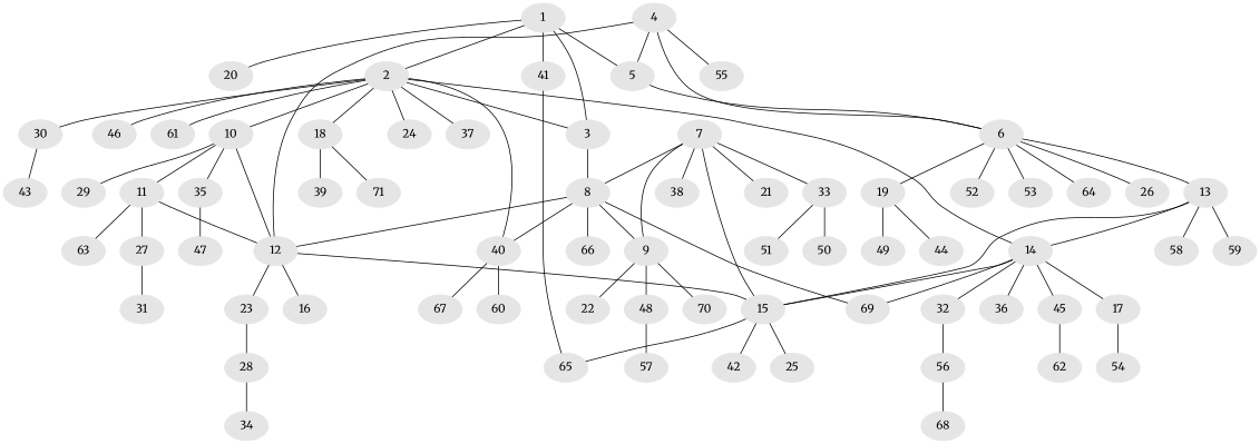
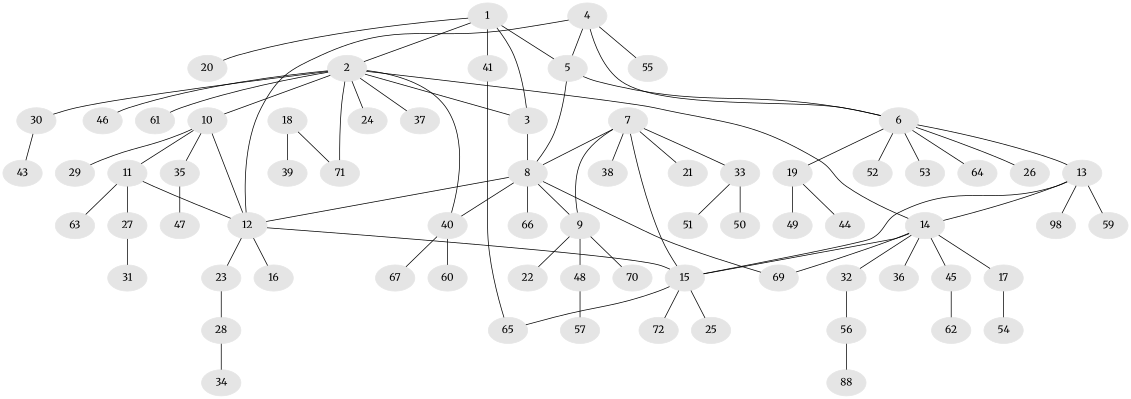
  graph {
    fontname=Merriweather
    node [color=gray90 fontname=Merriweather style=filled]
    edge [fontname=Merriweather]
    1
    2
    3
    5
    20
    41
    10
    14
    18
    24
    30
    37
    40
    46
    61
    8
    6
    65
    12
    11
    29
    35
    15
    69
    17
    32
    36
    45
    39
    71
    43
    60
    67
    9
    66
    4
    55
    13
    19
    26
    52
    53
    64
    16
    23
-   58
+   58 [label=98]
    59
    44
    49
    7
    21
    33
    38
    22
    48
    70
    25
-   42
+   42 [label=72]
    50
    51
    57
    27
    63
    47
    31
    28
    54
    56
    62
    34
-   68
+   68 [label=88]
    1 -- 2
    1 -- 3
    1 -- 5
    1 -- 20
    1 -- 41
    2 -- 3
    2 -- 10
    2 -- 14
-   2 -- 18
+   2 -- 71
    2 -- 24
    2 -- 30
    2 -- 37
    2 -- 40
    2 -- 46
    2 -- 61
    3 -- 8
+   5 -- 8
    5 -- 6
    41 -- 65
    10 -- 12
    10 -- 11
    10 -- 29
    10 -- 35
    14 -- 15
    14 -- 69
    14 -- 17
    14 -- 32
    14 -- 36
    14 -- 45
    18 -- 39
    18 -- 71
    30 -- 43
    40 -- 60
    40 -- 67
    8 -- 40
    8 -- 12
    8 -- 69
    8 -- 9
    8 -- 66
    6 -- 13
    6 -- 19
    6 -- 26
    6 -- 52
    6 -- 53
    6 -- 64
    12 -- 15
    12 -- 16
    12 -- 23
    11 -- 12
    11 -- 27
    11 -- 63
    35 -- 47
    15 -- 65
    15 -- 25
    15 -- 42
    17 -- 54
    32 -- 56
    45 -- 62
    9 -- 22
    9 -- 48
    9 -- 70
    4 -- 5
    4 -- 6
    4 -- 12
    4 -- 55
    13 -- 14
    13 -- 15
    13 -- 58
    13 -- 59
    19 -- 44
    19 -- 49
    23 -- 28
    7 -- 8
    7 -- 15
    7 -- 9
    7 -- 21
    7 -- 33
    7 -- 38
    33 -- 50
    33 -- 51
    48 -- 57
    27 -- 31
    28 -- 34
    56 -- 68
  }
